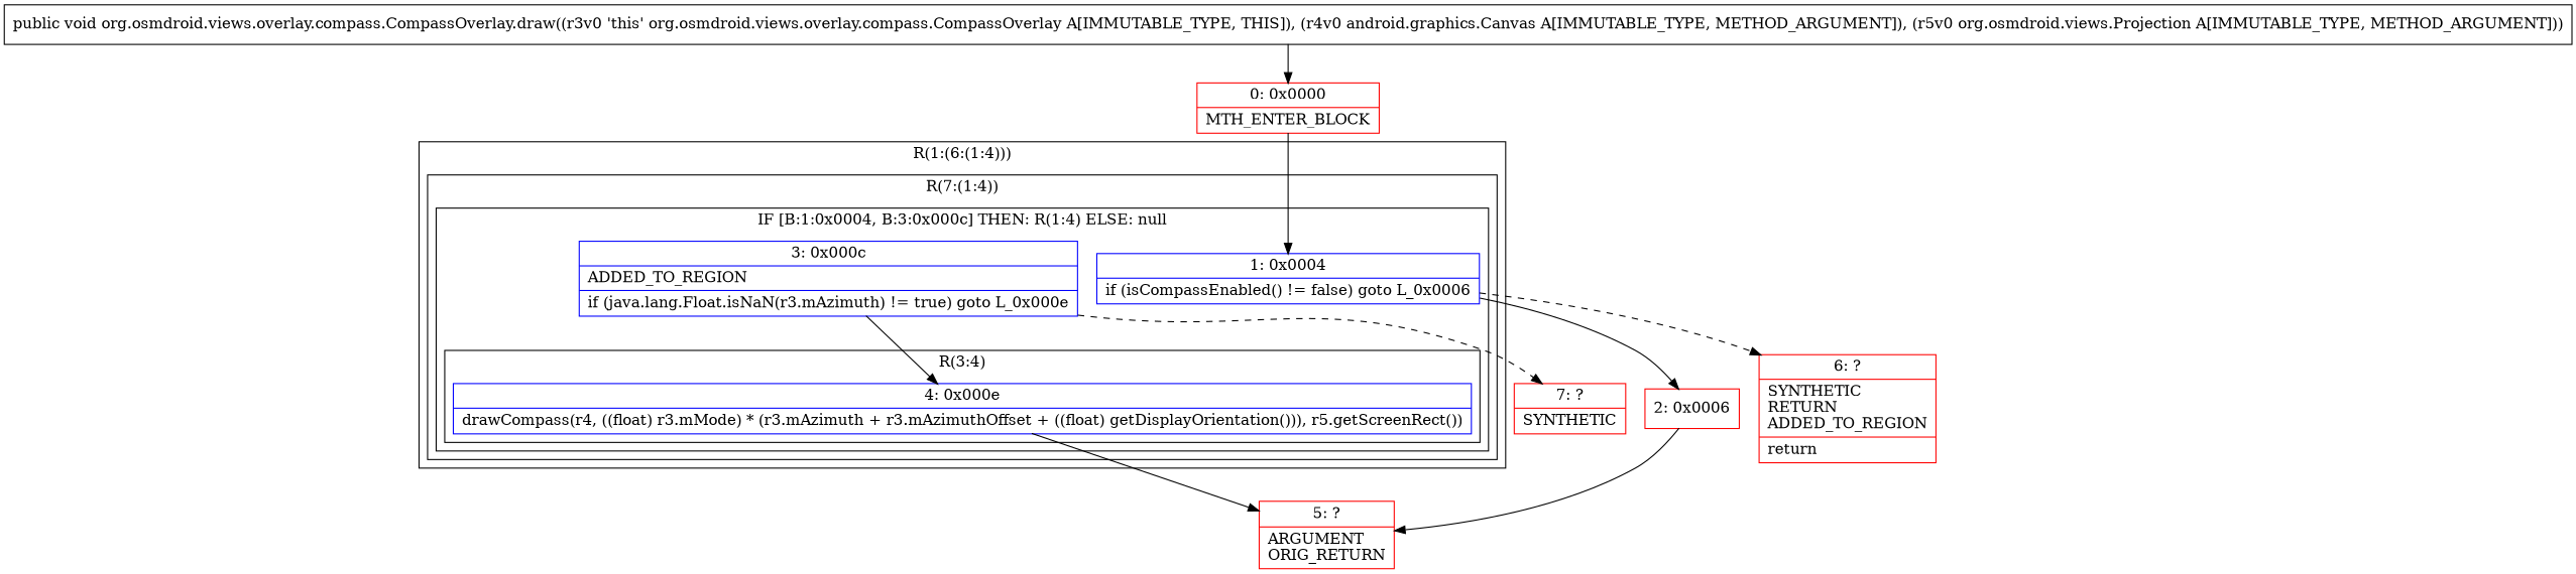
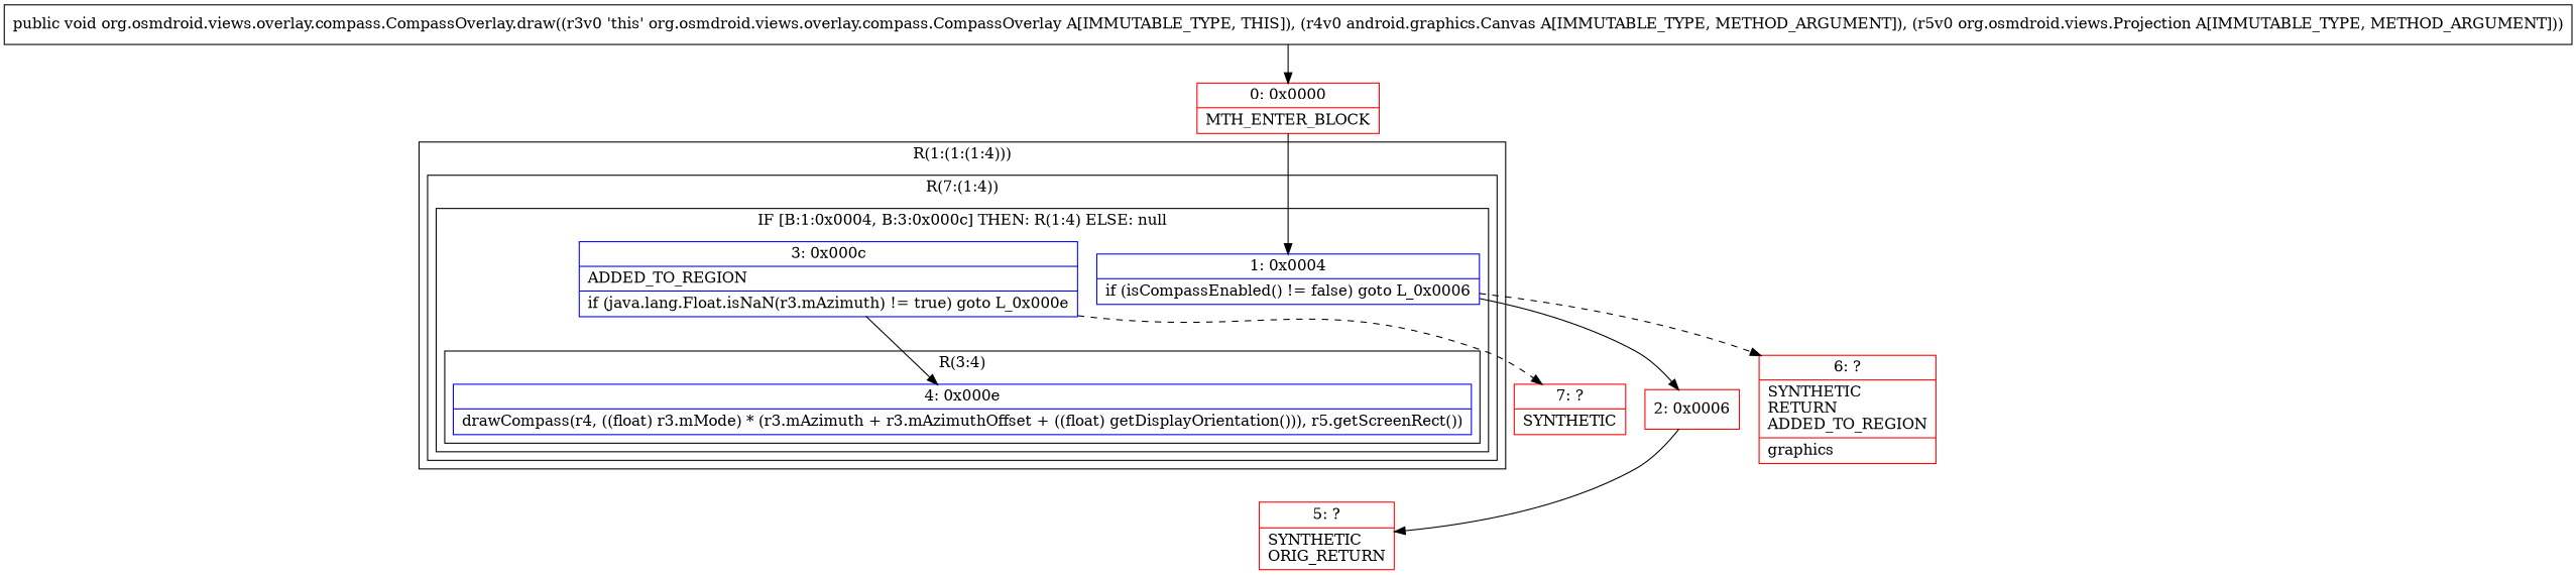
  digraph {
    node [color=red shape=record]
    n1 [color=blue label="{4\:\ 0x000e|drawCompass(r4, ((float) r3.mMode) * (r3.mAzimuth + r3.mAzimuthOffset + ((float) getDisplayOrientation())), r5.getScreenRect())\l}"]
    n2 [color=blue label="{1\:\ 0x0004|if (isCompassEnabled() != false) goto L_0x0006\l}"]
    n3 [color=blue label="{3\:\ 0x000c|ADDED_TO_REGION\l|if (java.lang.Float.isNaN(r3.mAzimuth) != true) goto L_0x000e\l}"]
-   n4 [label="{5\:\ ?|ARGUMENT\lORIG_RETURN\l}"]
+   n4 [label="{5\:\ ?|SYNTHETIC\lORIG_RETURN\l}"]
    n5 [label="{2\:\ 0x0006}"]
-   n6 [label="{6\:\ ?|SYNTHETIC\lRETURN\lADDED_TO_REGION\l|return\l}"]
+   n6 [label="{6\:\ ?|SYNTHETIC\lRETURN\lADDED_TO_REGION\l|graphics\l}"]
    n7 [label="{7\:\ ?|SYNTHETIC\l}"]
    n8 [label="{0\:\ 0x0000|MTH_ENTER_BLOCK\l}"]
    n9 [label="{public void org.osmdroid.views.overlay.compass.CompassOverlay.draw((r3v0 'this' org.osmdroid.views.overlay.compass.CompassOverlay A[IMMUTABLE_TYPE, THIS]), (r4v0 android.graphics.Canvas A[IMMUTABLE_TYPE, METHOD_ARGUMENT]), (r5v0 org.osmdroid.views.Projection A[IMMUTABLE_TYPE, METHOD_ARGUMENT])) }" color=""]
    subgraph cluster_1 {
-     label="R(1:(6:(1:4)))"
+     label="R(1:(1:(1:4)))"
      subgraph cluster_2 {
        label="R(7:(1:4))"
        subgraph cluster_3 {
          label="IF [B:1:0x0004, B:3:0x000c] THEN: R(1:4) ELSE: null"
          n2
          n3
          subgraph cluster_4 {
            label="R(3:4)"
            n1
          }
        }
      }
    }
-   n1 -> n4
    n2 -> n5
    n2 -> n6 [style=dashed]
    n3 -> n1
    n3 -> n7 [style=dashed]
    n5 -> n4
    n8 -> n2
    n9 -> n8
  }
